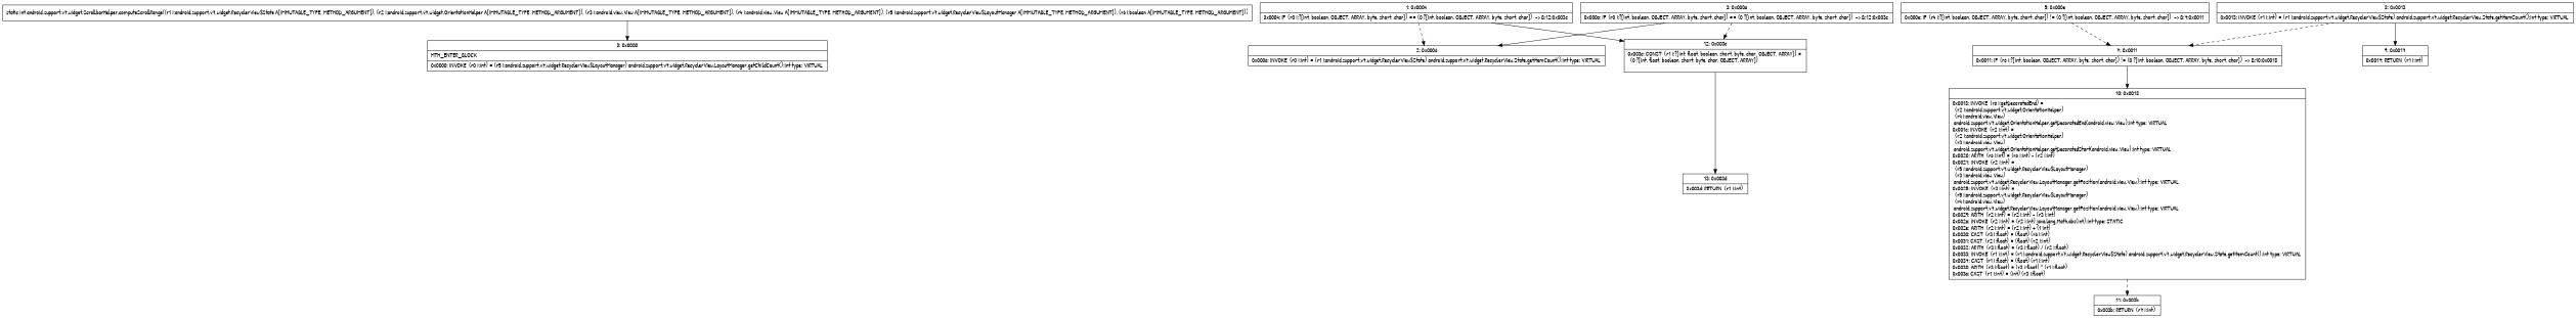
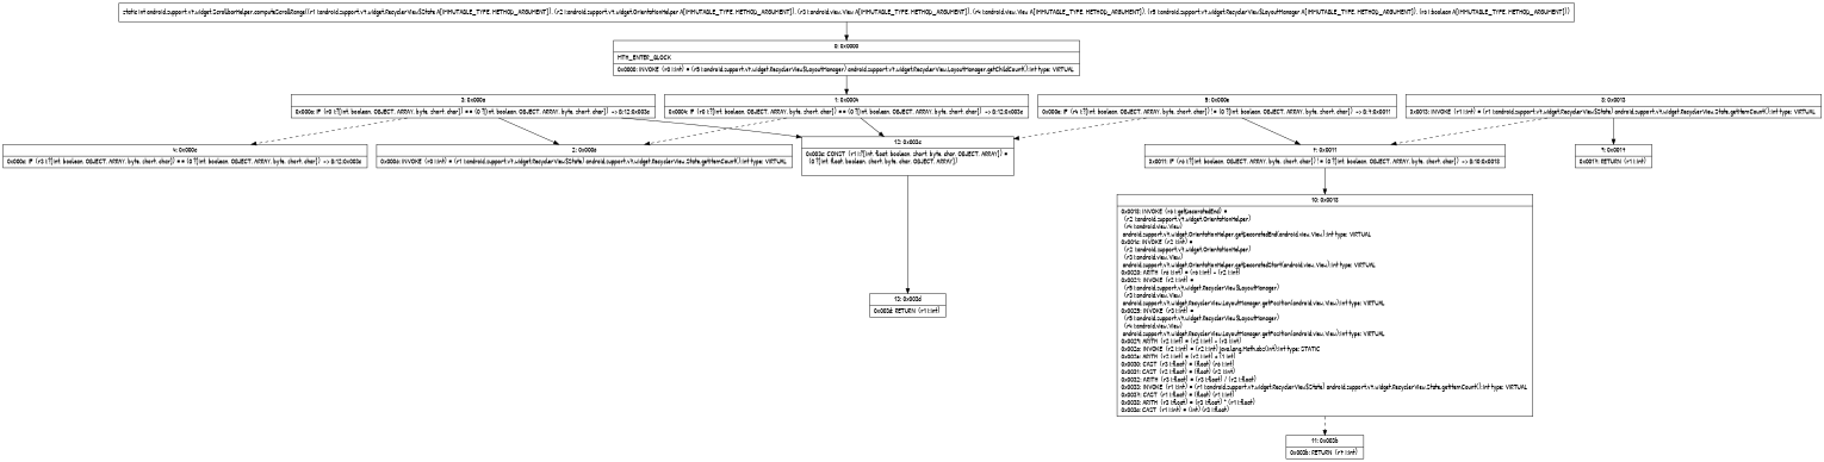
  digraph {
    fontname="Patrick Hand"
    node [fontname="Patrick Hand" shape=record]
    edge [fontname="Patrick Hand"]
    n1 [label="{0\:\ 0x0000|MTH_ENTER_BLOCK\l|0x0000: INVOKE  (r0 I:int) = (r5 I:android.support.v7.widget.RecyclerView$LayoutManager) android.support.v7.widget.RecyclerView.LayoutManager.getChildCount():int type: VIRTUAL \l}"]
    n2 [label="{1\:\ 0x0004|0x0004: IF  (r0 I:?[int, boolean, OBJECT, ARRAY, byte, short, char]) == (0 ?[int, boolean, OBJECT, ARRAY, byte, short, char])  \-\> B:12:0x003c \l}"]
    n3 [label="{2\:\ 0x0006|0x0006: INVOKE  (r0 I:int) = (r1 I:android.support.v7.widget.RecyclerView$State) android.support.v7.widget.RecyclerView.State.getItemCount():int type: VIRTUAL \l}"]
    n4 [label="{12\:\ 0x003c|0x003c: CONST  (r1 I:?[int, float, boolean, short, byte, char, OBJECT, ARRAY]) = \l  (0 ?[int, float, boolean, short, byte, char, OBJECT, ARRAY])\l \l}"]
    n5 [label="{13\:\ 0x003d|0x003d: RETURN  (r1 I:int) \l}"]
    n6 [label="{3\:\ 0x000a|0x000a: IF  (r0 I:?[int, boolean, OBJECT, ARRAY, byte, short, char]) == (0 ?[int, boolean, OBJECT, ARRAY, byte, short, char])  \-\> B:12:0x003c \l}"]
+   n7 [label="{4\:\ 0x000c|0x000c: IF  (r3 I:?[int, boolean, OBJECT, ARRAY, byte, short, char]) == (0 ?[int, boolean, OBJECT, ARRAY, byte, short, char])  \-\> B:12:0x003c \l}"]
    n8 [label="{5\:\ 0x000e|0x000e: IF  (r4 I:?[int, boolean, OBJECT, ARRAY, byte, short, char]) != (0 ?[int, boolean, OBJECT, ARRAY, byte, short, char])  \-\> B:7:0x0011 \l}"]
    n9 [label="{7\:\ 0x0011|0x0011: IF  (r6 I:?[int, boolean, OBJECT, ARRAY, byte, short, char]) != (0 ?[int, boolean, OBJECT, ARRAY, byte, short, char])  \-\> B:10:0x0018 \l}"]
    n10 [label="{10\:\ 0x0018|0x0018: INVOKE  (r6 I:getDecoratedEnd) = \l  (r2 I:android.support.v7.widget.OrientationHelper)\l  (r4 I:android.view.View)\l android.support.v7.widget.OrientationHelper.getDecoratedEnd(android.view.View):int type: VIRTUAL \l0x001c: INVOKE  (r2 I:int) = \l  (r2 I:android.support.v7.widget.OrientationHelper)\l  (r3 I:android.view.View)\l android.support.v7.widget.OrientationHelper.getDecoratedStart(android.view.View):int type: VIRTUAL \l0x0020: ARITH  (r6 I:int) = (r6 I:int) \- (r2 I:int) \l0x0021: INVOKE  (r2 I:int) = \l  (r5 I:android.support.v7.widget.RecyclerView$LayoutManager)\l  (r3 I:android.view.View)\l android.support.v7.widget.RecyclerView.LayoutManager.getPosition(android.view.View):int type: VIRTUAL \l0x0025: INVOKE  (r3 I:int) = \l  (r5 I:android.support.v7.widget.RecyclerView$LayoutManager)\l  (r4 I:android.view.View)\l android.support.v7.widget.RecyclerView.LayoutManager.getPosition(android.view.View):int type: VIRTUAL \l0x0029: ARITH  (r2 I:int) = (r2 I:int) \- (r3 I:int) \l0x002a: INVOKE  (r2 I:int) = (r2 I:int) java.lang.Math.abs(int):int type: STATIC \l0x002e: ARITH  (r2 I:int) = (r2 I:int) + (1 int) \l0x0030: CAST  (r3 I:float) = (float) (r6 I:int) \l0x0031: CAST  (r2 I:float) = (float) (r2 I:int) \l0x0032: ARITH  (r3 I:float) = (r3 I:float) \/ (r2 I:float) \l0x0033: INVOKE  (r1 I:int) = (r1 I:android.support.v7.widget.RecyclerView$State) android.support.v7.widget.RecyclerView.State.getItemCount():int type: VIRTUAL \l0x0037: CAST  (r1 I:float) = (float) (r1 I:int) \l0x0038: ARITH  (r3 I:float) = (r3 I:float) * (r1 I:float) \l0x003a: CAST  (r1 I:int) = (int) (r3 I:float) \l}"]
    n11 [label="{8\:\ 0x0013|0x0013: INVOKE  (r1 I:int) = (r1 I:android.support.v7.widget.RecyclerView$State) android.support.v7.widget.RecyclerView.State.getItemCount():int type: VIRTUAL \l}"]
    n12 [label="{9\:\ 0x0017|0x0017: RETURN  (r1 I:int) \l}"]
    n13 [label="{11\:\ 0x003b|0x003b: RETURN  (r7 I:int) \l}"]
    n14 [label="{static int android.support.v7.widget.ScrollbarHelper.computeScrollRange((r1 I:android.support.v7.widget.RecyclerView$State A[IMMUTABLE_TYPE, METHOD_ARGUMENT]), (r2 I:android.support.v7.widget.OrientationHelper A[IMMUTABLE_TYPE, METHOD_ARGUMENT]), (r3 I:android.view.View A[IMMUTABLE_TYPE, METHOD_ARGUMENT]), (r4 I:android.view.View A[IMMUTABLE_TYPE, METHOD_ARGUMENT]), (r5 I:android.support.v7.widget.RecyclerView$LayoutManager A[IMMUTABLE_TYPE, METHOD_ARGUMENT]), (r6 I:boolean A[IMMUTABLE_TYPE, METHOD_ARGUMENT])) }"]
+   n1 -> n2
    n2 -> n3 [style=dashed]
    n2 -> n4
    n4 -> n5
    n6 -> n3
-   n6 -> n4 [style=dashed]
-   n8 -> n9 [style=dashed]
+   n6 -> n4
+   n6 -> n7 [style=dashed]
+   n8 -> n4 [style=dashed]
+   n8 -> n9
    n9 -> n10
    n10 -> n13 [style=dashed]
    n11 -> n9 [style=dashed]
    n11 -> n12
    n14 -> n1
  }
